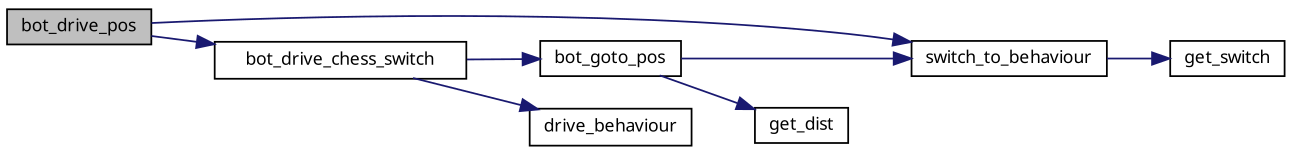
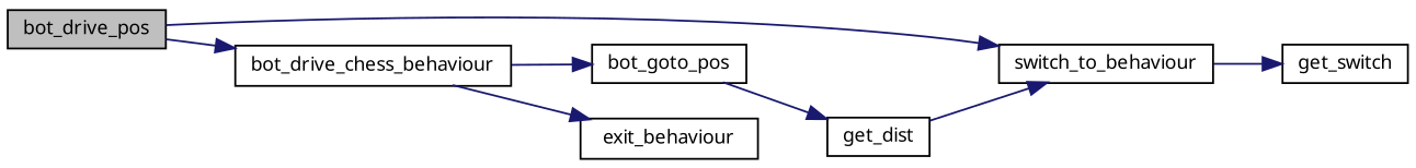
  digraph {
    fontname="Noto Sans"
    rankdir=LR
    node [color=black fillcolor=white fontname="Noto Sans" fontsize=10 shape=record style=filled]
    edge [color=midnightblue fontname="Noto Sans" fontsize=10 labelfontname=Helvetica labelfontsize=10 style=solid]
    n1 [fillcolor=grey75 fontcolor=black height=0.2 label=bot_drive_pos width=0.4]
    n2 [height=0.2 label=switch_to_behaviour width=0.4]
-   n3 [height=0.2 label=bot_drive_chess_switch width=0.4]
+   n3 [height=0.2 label=bot_drive_chess_behaviour width=0.4]
    n4 [height=0.2 label=get_switch width=0.4]
    n5 [height=0.2 label=bot_goto_pos width=0.4]
-   n6 [height=0.2 label=drive_behaviour width=0.4]
+   n6 [height=0.2 label=exit_behaviour width=0.4]
    n7 [height=0.2 label=get_dist width=0.4]
    n1 -> n2
    n1 -> n3
    n2 -> n4
    n3 -> n5
    n3 -> n6
-   n5 -> n2
+   n7 -> n2
    n5 -> n7
  }
